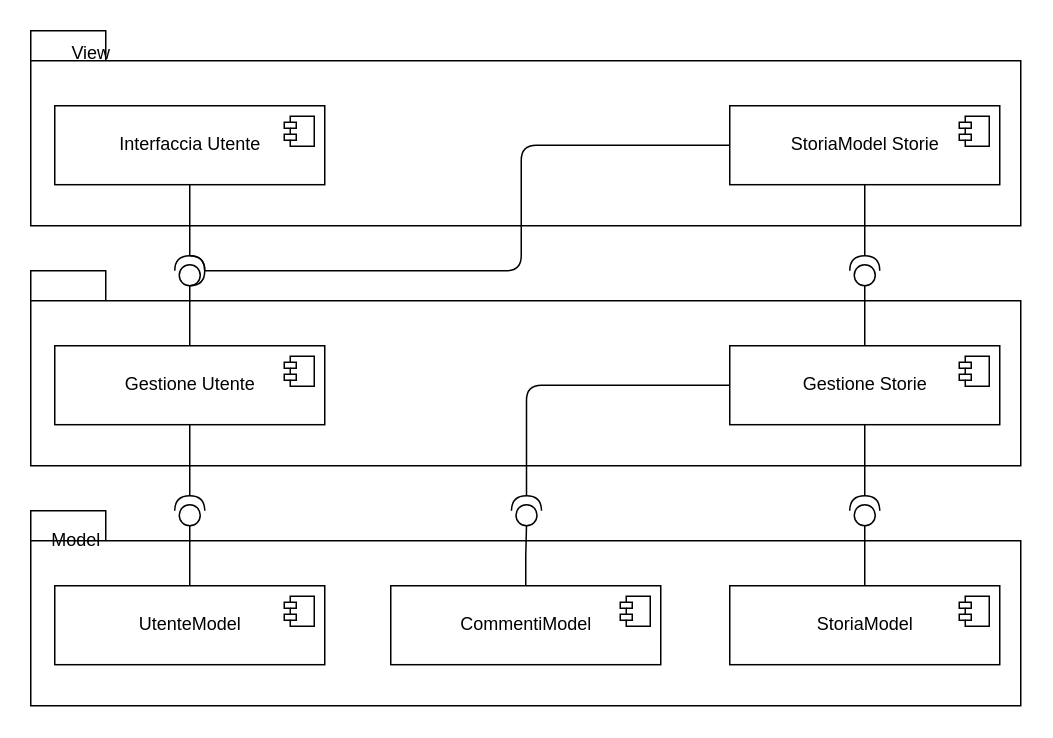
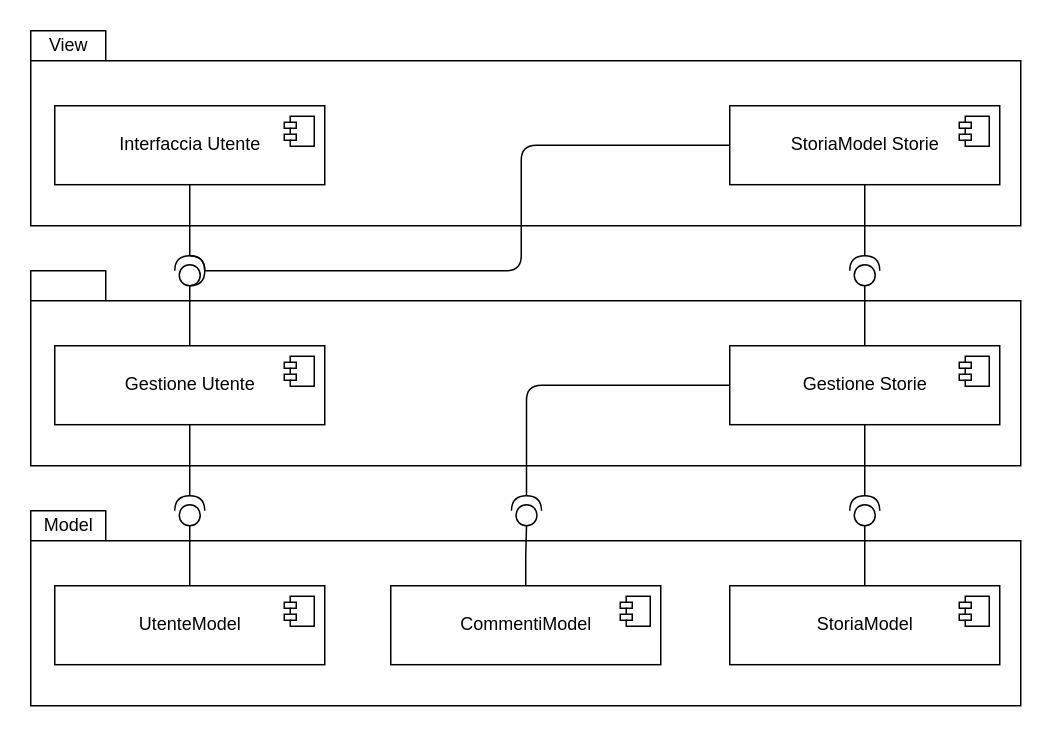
  <mxCell id="0" />
  <mxCell id="1" parent="0" />
  <mxCell id="2" value="" style="group" parent="1" vertex="1" connectable="0"><mxGeometry x="20" y="20" width="660" height="130" as="geometry" /></mxCell>
  <mxCell id="3" value="" style="shape=folder;fontStyle=1;spacingTop=10;tabWidth=50;tabHeight=20;tabPosition=left;html=1;" parent="2" vertex="1"><mxGeometry width="660" height="130" as="geometry" /></mxCell>
- <mxCell id="4" value="View" style="text;html=1;align=center;verticalAlign=middle;resizable=0;points=[];autosize=1;strokeColor=none;fillColor=none;" parent="2" vertex="1"><mxGeometry x="20" y="5" width="40" height="20" as="geometry" /></mxCell>
+ <mxCell id="4" value="View" style="text;html=1;align=center;verticalAlign=middle;resizable=0;points=[];autosize=1;strokeColor=none;fillColor=none;" parent="2" vertex="1"><mxGeometry x="5" width="40" height="20" as="geometry" /></mxCell>
  <mxCell id="5" value="Interfaccia Utente" style="html=1;dropTarget=0;" parent="2" vertex="1"><mxGeometry x="16" y="50" width="180" height="52.63" as="geometry" /></mxCell>
  <mxCell id="6" value="" style="shape=module;jettyWidth=8;jettyHeight=4;" parent="5" vertex="1"><mxGeometry x="1" width="20" height="20" relative="1" as="geometry"><mxPoint x="-27" y="7" as="offset" /></mxGeometry></mxCell>
  <mxCell id="7" value="StoriaModel Storie" style="html=1;dropTarget=0;" parent="2" vertex="1"><mxGeometry x="466" y="50" width="180" height="52.63" as="geometry" /></mxCell>
  <mxCell id="8" value="" style="shape=module;jettyWidth=8;jettyHeight=4;" parent="7" vertex="1"><mxGeometry x="1" width="20" height="20" relative="1" as="geometry"><mxPoint x="-27" y="7" as="offset" /></mxGeometry></mxCell>
  <mxCell id="9" value="" style="group" parent="1" vertex="1" connectable="0"><mxGeometry x="20" y="180" width="660" height="150" as="geometry" /></mxCell>
  <mxCell id="10" value="" style="shape=folder;fontStyle=1;spacingTop=10;tabWidth=50;tabHeight=20;tabPosition=left;html=1;" parent="9" vertex="1"><mxGeometry width="660" height="130" as="geometry" /></mxCell>
  <mxCell id="11" style="edgeStyle=orthogonalEdgeStyle;rounded=0;orthogonalLoop=1;jettySize=auto;html=1;exitX=0.5;exitY=0;exitDx=0;exitDy=0;entryX=0;entryY=0.5;entryDx=0;entryDy=0;entryPerimeter=0;endArrow=none;endFill=0;" parent="9" source="12" target="16" edge="1"><mxGeometry relative="1" as="geometry" /></mxCell>
  <mxCell id="12" value="Gestione Utente" style="html=1;dropTarget=0;" parent="9" vertex="1"><mxGeometry x="16" y="50" width="180" height="52.63" as="geometry" /></mxCell>
  <mxCell id="13" value="" style="shape=module;jettyWidth=8;jettyHeight=4;" parent="12" vertex="1"><mxGeometry x="1" width="20" height="20" relative="1" as="geometry"><mxPoint x="-27" y="7" as="offset" /></mxGeometry></mxCell>
  <mxCell id="14" value="Gestione Storie" style="html=1;dropTarget=0;" parent="9" vertex="1"><mxGeometry x="466" y="50" width="180" height="52.63" as="geometry" /></mxCell>
  <mxCell id="15" value="" style="shape=module;jettyWidth=8;jettyHeight=4;" parent="14" vertex="1"><mxGeometry x="1" width="20" height="20" relative="1" as="geometry"><mxPoint x="-27" y="7" as="offset" /></mxGeometry></mxCell>
  <mxCell id="16" value="" style="shape=providedRequiredInterface;html=1;verticalLabelPosition=bottom;sketch=0;rotation=-90;" parent="9" vertex="1"><mxGeometry x="96" y="-10" width="20" height="20" as="geometry" /></mxCell>
  <mxCell id="17" value="" style="shape=requiredInterface;html=1;verticalLabelPosition=bottom;sketch=0;" parent="9" vertex="1"><mxGeometry x="106" y="-10" width="10" height="20" as="geometry" /></mxCell>
  <mxCell id="18" value="" style="group" parent="1" vertex="1" connectable="0"><mxGeometry x="20" y="340" width="660" height="130" as="geometry" /></mxCell>
  <mxCell id="19" value="" style="shape=folder;fontStyle=1;spacingTop=10;tabWidth=50;tabHeight=20;tabPosition=left;html=1;" parent="18" vertex="1"><mxGeometry width="660" height="130" as="geometry" /></mxCell>
- <mxCell id="20" value="Model" style="text;html=1;align=center;verticalAlign=middle;resizable=0;points=[];autosize=1;strokeColor=none;fillColor=none;" parent="18" vertex="1"><mxGeometry x="5" y="10" width="50" height="20" as="geometry" /></mxCell>
+ <mxCell id="20" value="Model" style="text;html=1;align=center;verticalAlign=middle;resizable=0;points=[];autosize=1;strokeColor=none;fillColor=none;" parent="18" vertex="1"><mxGeometry width="50" height="20" as="geometry" /></mxCell>
  <mxCell id="21" value="UtenteModel" style="html=1;dropTarget=0;" parent="18" vertex="1"><mxGeometry x="16" y="50" width="180" height="52.63" as="geometry" /></mxCell>
  <mxCell id="22" value="" style="shape=module;jettyWidth=8;jettyHeight=4;" parent="21" vertex="1"><mxGeometry x="1" width="20" height="20" relative="1" as="geometry"><mxPoint x="-27" y="7" as="offset" /></mxGeometry></mxCell>
  <mxCell id="23" value="CommentiModel" style="html=1;dropTarget=0;" parent="18" vertex="1"><mxGeometry x="240" y="50" width="180" height="52.63" as="geometry" /></mxCell>
  <mxCell id="24" value="" style="shape=module;jettyWidth=8;jettyHeight=4;" parent="23" vertex="1"><mxGeometry x="1" width="20" height="20" relative="1" as="geometry"><mxPoint x="-27" y="7" as="offset" /></mxGeometry></mxCell>
  <mxCell id="25" style="edgeStyle=orthogonalEdgeStyle;rounded=0;orthogonalLoop=1;jettySize=auto;html=1;exitX=0.5;exitY=0;exitDx=0;exitDy=0;entryX=0;entryY=0.5;entryDx=0;entryDy=0;entryPerimeter=0;endArrow=none;endFill=0;" parent="18" source="26" target="30" edge="1"><mxGeometry relative="1" as="geometry" /></mxCell>
  <mxCell id="26" value="StoriaModel" style="html=1;dropTarget=0;" parent="18" vertex="1"><mxGeometry x="466" y="50" width="180" height="52.63" as="geometry" /></mxCell>
  <mxCell id="27" value="" style="shape=module;jettyWidth=8;jettyHeight=4;" parent="26" vertex="1"><mxGeometry x="1" width="20" height="20" relative="1" as="geometry"><mxPoint x="-27" y="7" as="offset" /></mxGeometry></mxCell>
  <mxCell id="28" style="edgeStyle=orthogonalEdgeStyle;rounded=0;orthogonalLoop=1;jettySize=auto;html=1;exitX=0;exitY=0.5;exitDx=0;exitDy=0;exitPerimeter=0;endArrow=none;endFill=0;" parent="18" source="29" target="21" edge="1"><mxGeometry relative="1" as="geometry" /></mxCell>
  <mxCell id="29" value="" style="shape=providedRequiredInterface;html=1;verticalLabelPosition=bottom;sketch=0;rotation=-90;" parent="18" vertex="1"><mxGeometry x="96" y="-10" width="20" height="20" as="geometry" /></mxCell>
  <mxCell id="30" value="" style="shape=providedRequiredInterface;html=1;verticalLabelPosition=bottom;sketch=0;rotation=-90;" parent="18" vertex="1"><mxGeometry x="546" y="-10" width="20" height="20" as="geometry" /></mxCell>
  <mxCell id="31" style="edgeStyle=orthogonalEdgeStyle;rounded=0;orthogonalLoop=1;jettySize=auto;html=1;exitX=1;exitY=0.5;exitDx=0;exitDy=0;exitPerimeter=0;endArrow=none;endFill=0;" parent="1" source="29" target="12" edge="1"><mxGeometry relative="1" as="geometry" /></mxCell>
  <mxCell id="32" style="edgeStyle=orthogonalEdgeStyle;rounded=1;orthogonalLoop=1;jettySize=auto;html=1;exitX=1;exitY=0.5;exitDx=0;exitDy=0;exitPerimeter=0;entryX=0;entryY=0.5;entryDx=0;entryDy=0;endArrow=none;endFill=0;" parent="1" source="34" target="14" edge="1"><mxGeometry relative="1" as="geometry" /></mxCell>
  <mxCell id="33" style="edgeStyle=orthogonalEdgeStyle;rounded=0;orthogonalLoop=1;jettySize=auto;html=1;exitX=1;exitY=0.5;exitDx=0;exitDy=0;exitPerimeter=0;entryX=0.5;entryY=1;entryDx=0;entryDy=0;endArrow=none;endFill=0;" parent="1" source="30" target="14" edge="1"><mxGeometry relative="1" as="geometry" /></mxCell>
  <mxCell id="34" value="" style="shape=providedRequiredInterface;html=1;verticalLabelPosition=bottom;sketch=0;rotation=-90;" parent="1" vertex="1"><mxGeometry x="340.5" y="330" width="20" height="20" as="geometry" /></mxCell>
  <mxCell id="35" style="edgeStyle=orthogonalEdgeStyle;rounded=0;orthogonalLoop=1;jettySize=auto;html=1;exitX=0.5;exitY=0;exitDx=0;exitDy=0;entryX=0;entryY=0.5;entryDx=0;entryDy=0;entryPerimeter=0;endArrow=none;endFill=0;" parent="1" source="23" target="34" edge="1"><mxGeometry relative="1" as="geometry" /></mxCell>
  <mxCell id="36" style="edgeStyle=orthogonalEdgeStyle;rounded=0;orthogonalLoop=1;jettySize=auto;html=1;exitX=1;exitY=0.5;exitDx=0;exitDy=0;exitPerimeter=0;entryX=0.5;entryY=1;entryDx=0;entryDy=0;endArrow=none;endFill=0;" parent="1" source="37" target="7" edge="1"><mxGeometry relative="1" as="geometry" /></mxCell>
  <mxCell id="37" value="" style="shape=providedRequiredInterface;html=1;verticalLabelPosition=bottom;sketch=0;rotation=-90;" parent="1" vertex="1"><mxGeometry x="566" y="170" width="20" height="20" as="geometry" /></mxCell>
  <mxCell id="38" style="edgeStyle=orthogonalEdgeStyle;rounded=0;orthogonalLoop=1;jettySize=auto;html=1;exitX=1;exitY=0.5;exitDx=0;exitDy=0;exitPerimeter=0;entryX=0.5;entryY=1;entryDx=0;entryDy=0;endArrow=none;endFill=0;" parent="1" source="16" target="5" edge="1"><mxGeometry relative="1" as="geometry" /></mxCell>
  <mxCell id="39" style="edgeStyle=orthogonalEdgeStyle;rounded=0;orthogonalLoop=1;jettySize=auto;html=1;exitX=0.5;exitY=0;exitDx=0;exitDy=0;entryX=0;entryY=0.5;entryDx=0;entryDy=0;entryPerimeter=0;endArrow=none;endFill=0;" parent="1" source="14" target="37" edge="1"><mxGeometry relative="1" as="geometry" /></mxCell>
  <mxCell id="40" style="edgeStyle=orthogonalEdgeStyle;rounded=1;orthogonalLoop=1;jettySize=auto;html=1;exitX=1;exitY=0.5;exitDx=0;exitDy=0;exitPerimeter=0;entryX=0;entryY=0.5;entryDx=0;entryDy=0;endArrow=none;endFill=0;" parent="1" source="17" target="7" edge="1"><mxGeometry relative="1" as="geometry"><Array as="points"><mxPoint x="347" y="180" /><mxPoint x="347" y="96" /></Array></mxGeometry></mxCell>
